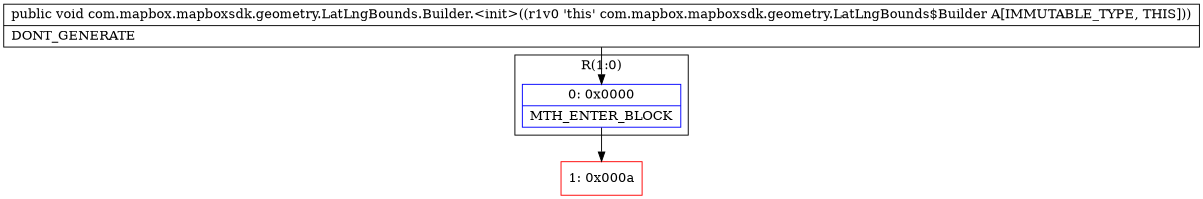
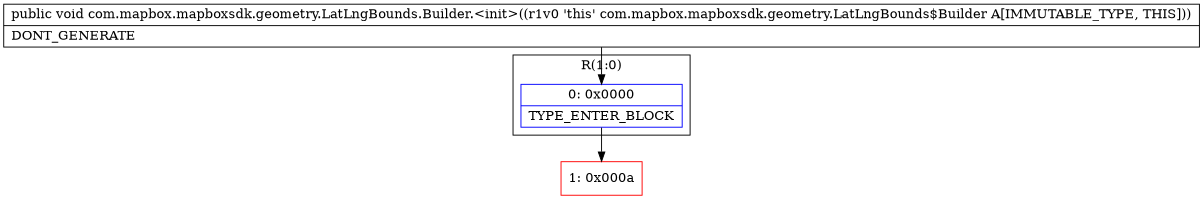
  digraph {
    node [shape=record]
-   n1 [color=blue label="{0\:\ 0x0000|MTH_ENTER_BLOCK\l}"]
+   n1 [color=blue label="{0\:\ 0x0000|TYPE_ENTER_BLOCK\l}"]
    n2 [color=red label="{1\:\ 0x000a}"]
    n3 [label="{public void com.mapbox.mapboxsdk.geometry.LatLngBounds.Builder.\<init\>((r1v0 'this' com.mapbox.mapboxsdk.geometry.LatLngBounds$Builder A[IMMUTABLE_TYPE, THIS]))  | DONT_GENERATE\l}"]
    subgraph cluster_1 {
      label="R(1:0)"
      n1
    }
    n1 -> n2
    n3 -> n1
  }
